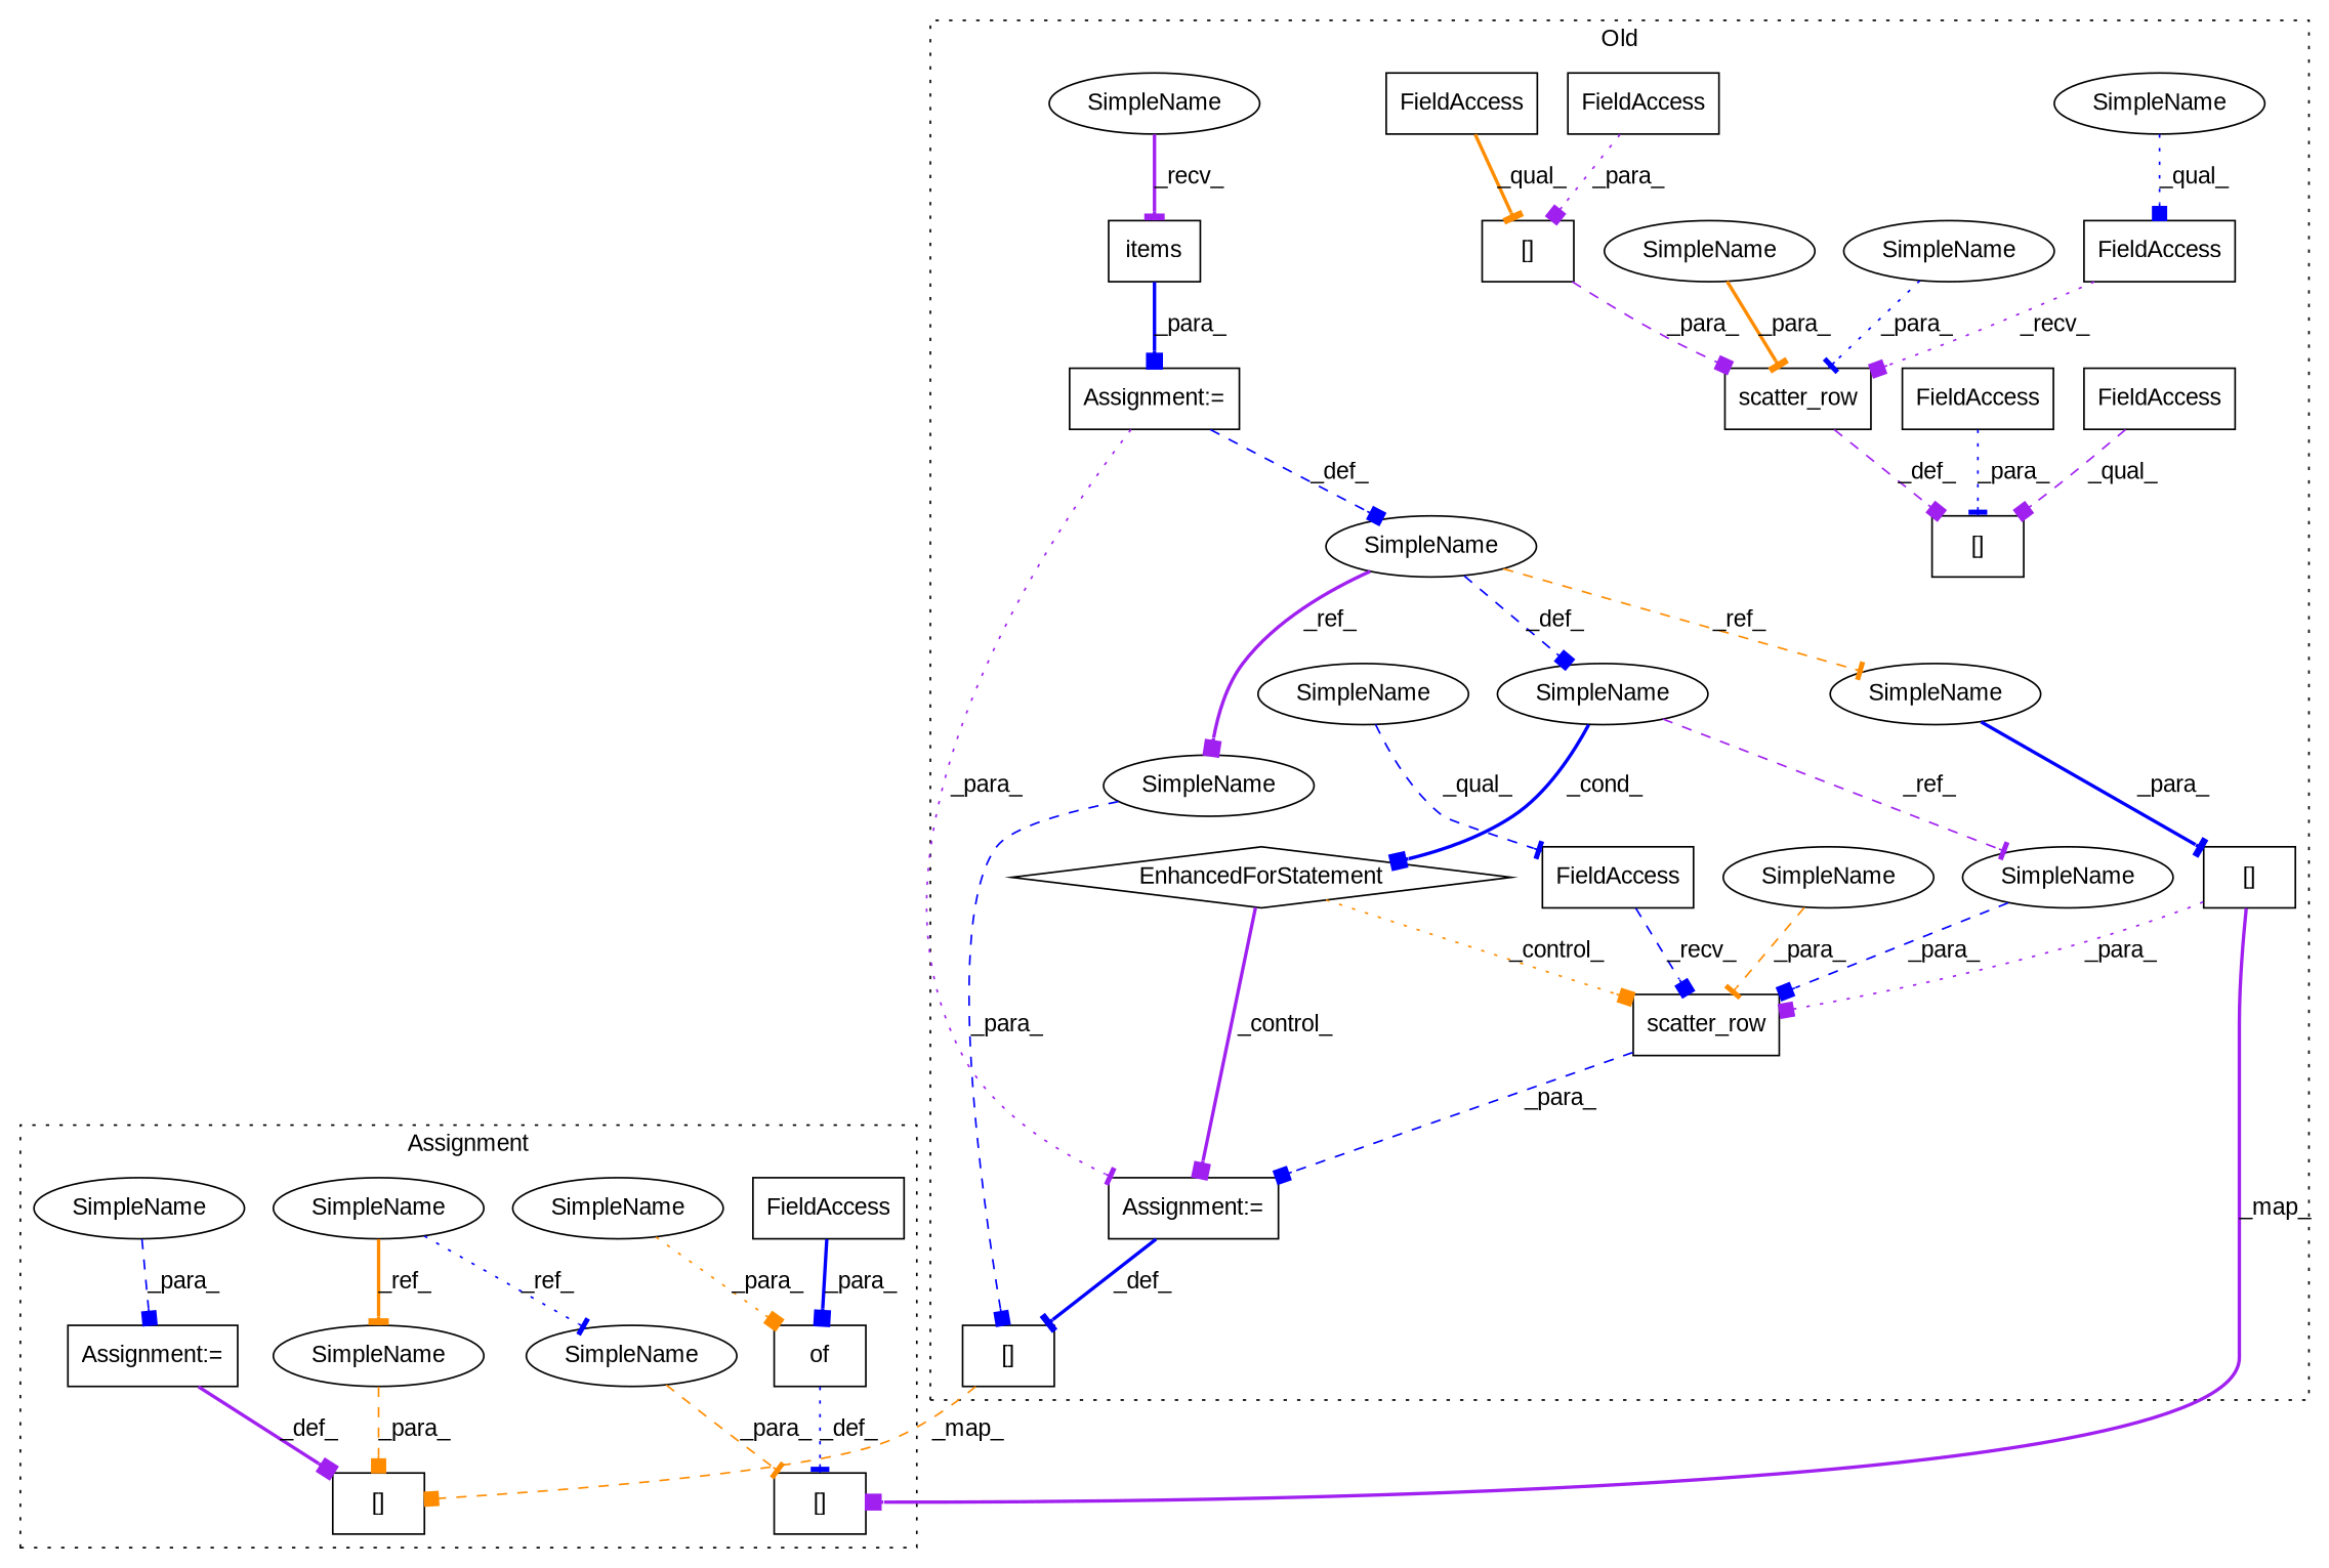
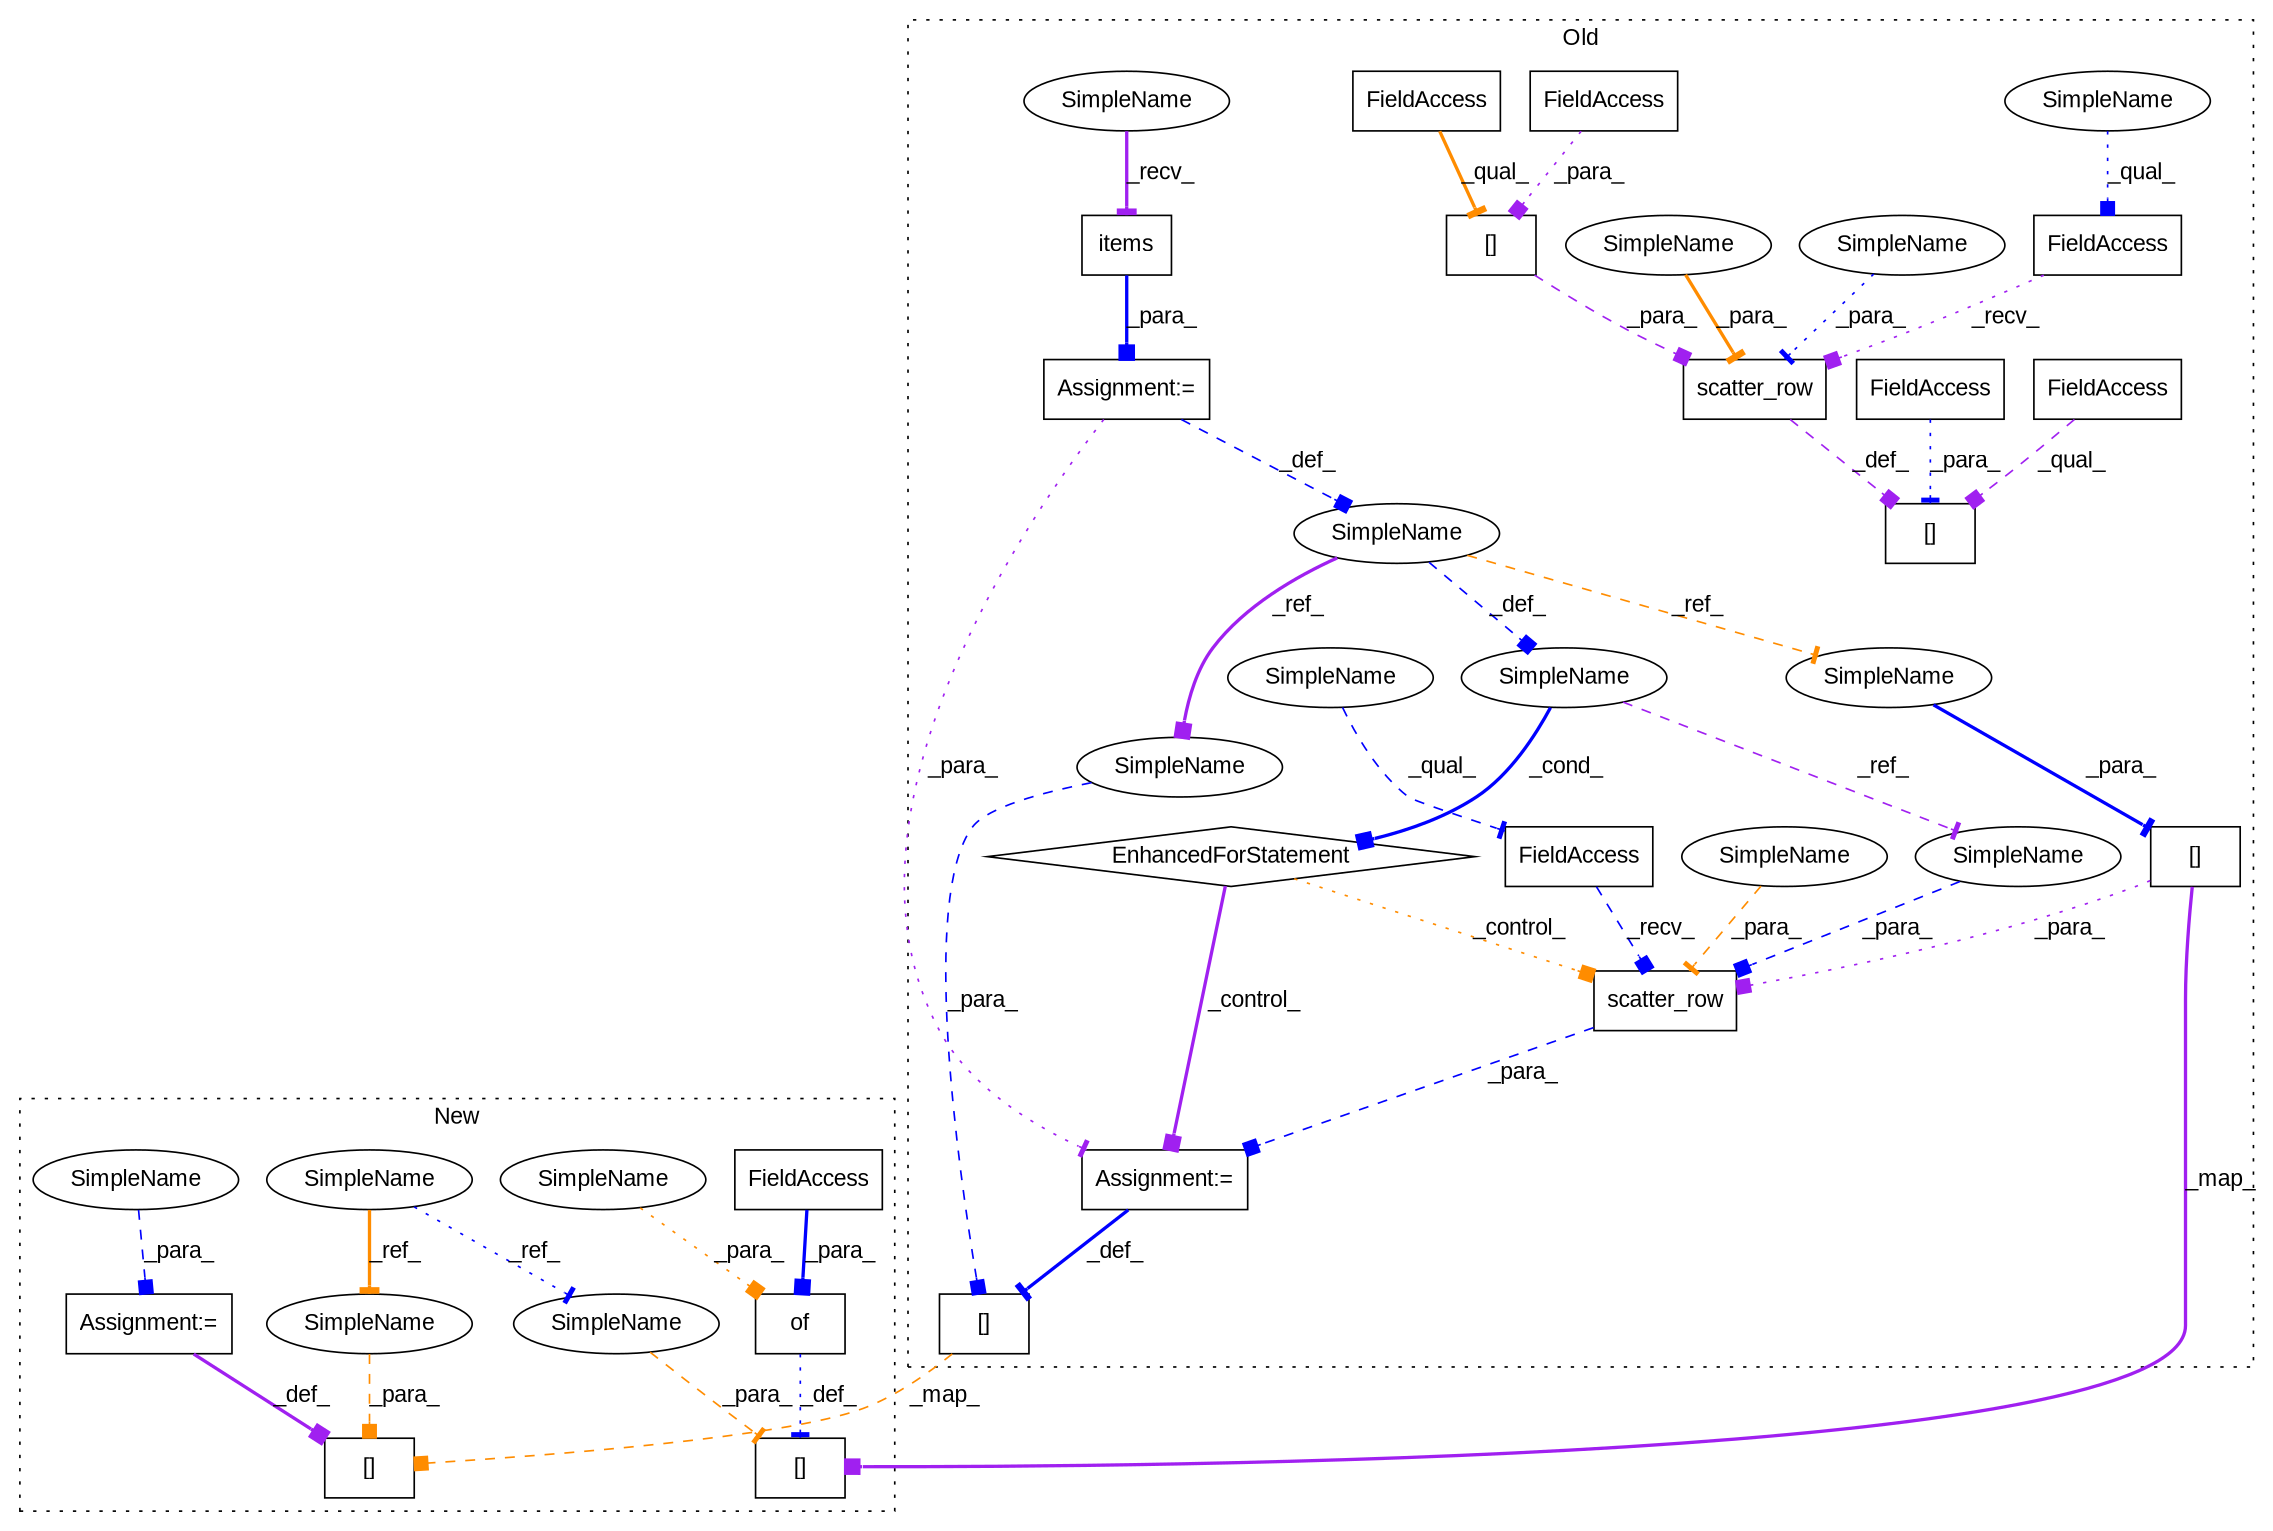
  digraph {
    fontname="Liberation Sans"
    node [a=42 l=3 s="5579,5672" shape=box fontname="Liberation Sans"]
    edge [color=blue style=dashed arrowhead=box fontname="Liberation Sans"]
    n1 [a=32 l="12,1" label=scatter_row s="5718,5759"]
    n2 [a=2 l="17,1" label="[]" s="5730,5750"]
    n3 [a=70 l="71,2" label=EnhancedForStatement shape=diamond]
    n4 [a=22 l=11 label=FieldAccess s=5706]
    n5 [a=22 l=11 label=FieldAccess s=5817]
    n6 [a=32 l="12,1" label=scatter_row s="5829,5876"]
    n7 [a=2 l="17,1" label="[]" s="5841,5866"]
    n8 [a=2 l="17,1" label="[]" s="5684,5704"]
    n9 [a=22 l=16 label=FieldAccess s=5841]
    n10 [a=2 l="17,1" label="[]" s="5790,5815"]
    n11 [a=22 l=16 label=FieldAccess s=5790]
    n12 [a=22 l=8 label=FieldAccess s=5807]
    n13 [a=22 l=8 label=FieldAccess s=5858]
    n14 [label=SimpleName s=5640 shape=ellipse]
    n15 [label=SimpleName s=5654 shape=ellipse]
    n16 [a=32 l=7 label=items s=5665]
    n17 [a=7 l="71,2" label="Assignment:="]
    n18 [a=7 l=1 label="Assignment:=" s=5705]
    n19 [label=SimpleName s=5817 shape=ellipse]
    n20 [label=SimpleName s=5706 shape=ellipse]
    n21 [label=SimpleName s=5868 shape=ellipse]
    n22 [label=SimpleName s=5752 shape=ellipse]
    n23 [l=4 label=SimpleName s=5660 shape=ellipse]
    n24 [l=4 label=SimpleName s=5872 shape=ellipse]
    n25 [label=SimpleName s=5756 shape=ellipse]
    n26 [label=SimpleName s=5701 shape=ellipse]
    n27 [label=SimpleName s=5747 shape=ellipse]
    n28 [a=32 l="3,1" label=of s="5123,5139"]
    n29 [a=2 l="17,1" label="[]" s="5097,5117"]
    n30 [a=7 l=1 label="Assignment:=" s=5070]
    n31 [a=2 l="17,1" label="[]" s="5049,5069"]
    n32 [a=22 l=8 label=FieldAccess s=5126]
    n33 [label=SimpleName s=4380 shape=ellipse]
    n34 [label=SimpleName s=5114 shape=ellipse]
    n35 [label=SimpleName s=5066 shape=ellipse]
    n36 [l=4 label=SimpleName s=5071 shape=ellipse]
    n37 [l=4 label=SimpleName s=5135 shape=ellipse]
    subgraph cluster_1 {
      label=Old
      style=dotted
      n1
      n2
      n3
      n4
      n5
      n6
      n7
      n8
      n9
      n10
      n11
      n12
      n13
      n14
      n15
      n16
      n17
      n18
      n19
      n20
      n21
      n22
      n23
      n24
      n25
      n26
      n27
    }
    subgraph cluster_2 {
-     label=Assignment
+     label=New
      style=dotted
      n28
      n29
      n30
      n31
      n32
      n33
      n34
      n35
      n36
      n37
    }
    n1 -> n18 [label=_para_]
    n2 -> n1 [label=_para_ color=purple style=dotted]
    n2 -> n29 [label=_map_ color=purple style=bold]
    n3 -> n1 [label=_control_ color=darkorange style=dotted]
    n3 -> n18 [label=_control_ color=purple style=bold]
    n4 -> n1 [label=_recv_]
    n5 -> n6 [label=_recv_ color=purple style=dotted]
    n6 -> n10 [label=_def_ color=purple]
    n7 -> n6 [label=_para_ color=purple]
    n8 -> n31 [label=_map_ color=darkorange]
    n9 -> n7 [label=_qual_ color=darkorange style=bold arrowhead=tee]
    n11 -> n10 [label=_qual_ color=purple]
    n12 -> n10 [label=_para_ style=dotted arrowhead=tee]
    n13 -> n7 [label=_para_ color=purple style=dotted]
    n14 -> n15 [label=_def_]
    n14 -> n26 [label=_ref_ color=purple style=bold]
    n14 -> n27 [label=_ref_ color=darkorange arrowhead=tee]
    n15 -> n3 [label=_cond_ style=bold]
    n15 -> n25 [label=_ref_ color=purple arrowhead=tee]
    n16 -> n17 [label=_para_ style=bold]
    n17 -> n14 [label=_def_]
    n17 -> n18 [label=_para_ color=purple style=dotted arrowhead=tee]
    n18 -> n8 [label=_def_ style=bold arrowhead=tee]
    n19 -> n5 [label=_qual_ style=dotted]
    n20 -> n4 [label=_qual_ arrowhead=tee]
    n21 -> n6 [label=_para_ style=dotted arrowhead=tee]
    n22 -> n1 [label=_para_ color=darkorange arrowhead=tee]
    n23 -> n16 [label=_recv_ color=purple style=bold arrowhead=tee]
    n24 -> n6 [label=_para_ color=darkorange style=bold arrowhead=tee]
    n25 -> n1 [label=_para_]
    n26 -> n8 [label=_para_]
    n27 -> n2 [label=_para_ style=bold arrowhead=tee]
    n28 -> n29 [label=_def_ style=dotted arrowhead=tee]
    n30 -> n31 [label=_def_ color=purple style=bold]
    n32 -> n28 [label=_para_ style=bold]
    n33 -> n34 [label=_ref_ style=dotted arrowhead=tee]
    n33 -> n35 [label=_ref_ color=darkorange style=bold arrowhead=tee]
    n34 -> n29 [label=_para_ color=darkorange arrowhead=tee]
    n35 -> n31 [label=_para_ color=darkorange]
    n36 -> n30 [label=_para_]
    n37 -> n28 [label=_para_ color=darkorange style=dotted]
  }
